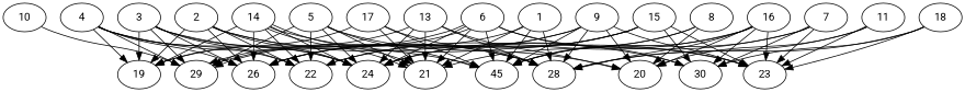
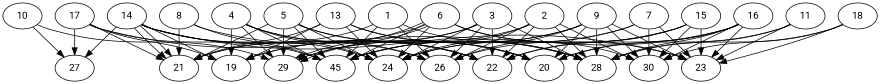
  digraph {
    fontname=Roboto
    node [alpha=0.05 fontname=Roboto]
    edge [fontname=Roboto]
    1 [alpha=0.03 expect_size=32520192]
    21 [expect_size=8999936]
    n3 [expect_size=39785472 label=45]
    26 [alpha=0.16 expect_size=5287936]
    28 [alpha=0.09 expect_size=41205760]
    2 [alpha=0.08 expect_size=5978112]
    19 [alpha=0.17 expect_size=14259200]
    22 [expect_size=52396032]
    24 [alpha=0.02 expect_size=8501248]
    30 [alpha=0.04 expect_size=34259968]
    3 [alpha=0.18 expect_size=51759104]
    29 [alpha=0.06 expect_size=41957376]
    4 [expect_size=45433856]
    5 [expect_size=19135488]
    20 [expect_size=51281920]
    6 [alpha=0.10 expect_size=22478848]
    23 [expect_size=30512128]
    7 [alpha=0.16 expect_size=39103488]
    8 [alpha=0.09 expect_size=15699968]
    9 [alpha=0.16 expect_size=22529024]
    10 [alpha=0.02 expect_size=10684416]
+   27 [alpha=0.00 expect_size=41729024]
    11 [alpha=0.18 expect_size=27246592]
    13 [alpha=0.11 expect_size=7148544]
    14 [alpha=0.13 expect_size=48516096]
    15 [expect_size=14260224]
    16 [alpha=0.15 expect_size=26434560]
    17 [alpha=0.20 expect_size=51093504]
    18 [alpha=0.00 expect_size=40973312]
    1 -> 21
    1 -> n3
    1 -> 26
    1 -> 28
    2 -> 26
    2 -> 28
    2 -> 19
    2 -> 22
    2 -> 24
    2 -> 30
    3 -> 26
    3 -> 28
    3 -> 19
    3 -> 22
    3 -> 24
    3 -> 29
    4 -> n3
    4 -> 26
    4 -> 19
    4 -> 22
    4 -> 24
    4 -> 29
    5 -> 21
    5 -> n3
    5 -> 22
    5 -> 24
    5 -> 29
    5 -> 20
    6 -> 21
    6 -> n3
    6 -> 24
    6 -> 30
    6 -> 29
    6 -> 29
    6 -> 23
    7 -> n3
    7 -> 24
    7 -> 30
    7 -> 23
    8 -> 21
    8 -> n3
    8 -> 20
    9 -> n3
    9 -> 26
    9 -> 28
+   9 -> 30
    9 -> 29
    9 -> 20
    9 -> 23
    10 -> 29
+   10 -> 27
    11 -> 28
    11 -> 20
    11 -> 23
    13 -> 21
    13 -> 28
    13 -> 19
    13 -> 24
    13 -> 20
    14 -> 21
    14 -> 21
    14 -> 26
    14 -> 19
    14 -> 22
    14 -> 24
    14 -> 23
+   14 -> 27
    15 -> 26
    15 -> 22
    15 -> 24
    15 -> 30
    15 -> 23
    16 -> n3
    16 -> 28
    16 -> 22
    16 -> 30
    16 -> 20
    16 -> 23
    17 -> 21
    17 -> n3
    17 -> 28
    17 -> 19
+   17 -> 27
    18 -> 28
    18 -> 30
    18 -> 23
  }
